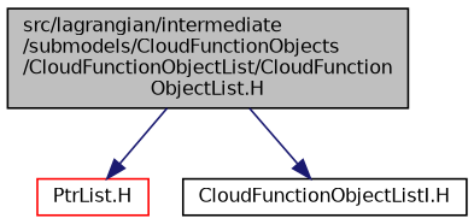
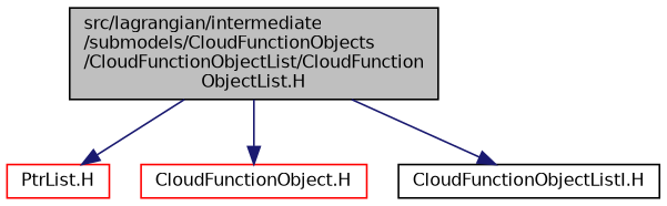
  digraph {
    node [color=black fontname=Helvetica fontsize=10 shape=record]
    edge [color=midnightblue fontname=Helvetica fontsize=10 labelfontname=Helvetica labelfontsize=10 style=solid]
    n1 [fillcolor=grey75 fontcolor=black height=0.2 label="src/lagrangian/intermediate\l/submodels/CloudFunctionObjects\l/CloudFunctionObjectList/CloudFunction\lObjectList.H" style=filled width=0.4]
    n2 [color=red height=0.2 label="PtrList.H" width=0.4]
+   n3 [color=red height=0.2 label="CloudFunctionObject.H" width=0.4]
    n4 [height=0.2 label="CloudFunctionObjectListI.H" width=0.4]
    n1 -> n2
+   n1 -> n3
    n1 -> n4
  }
